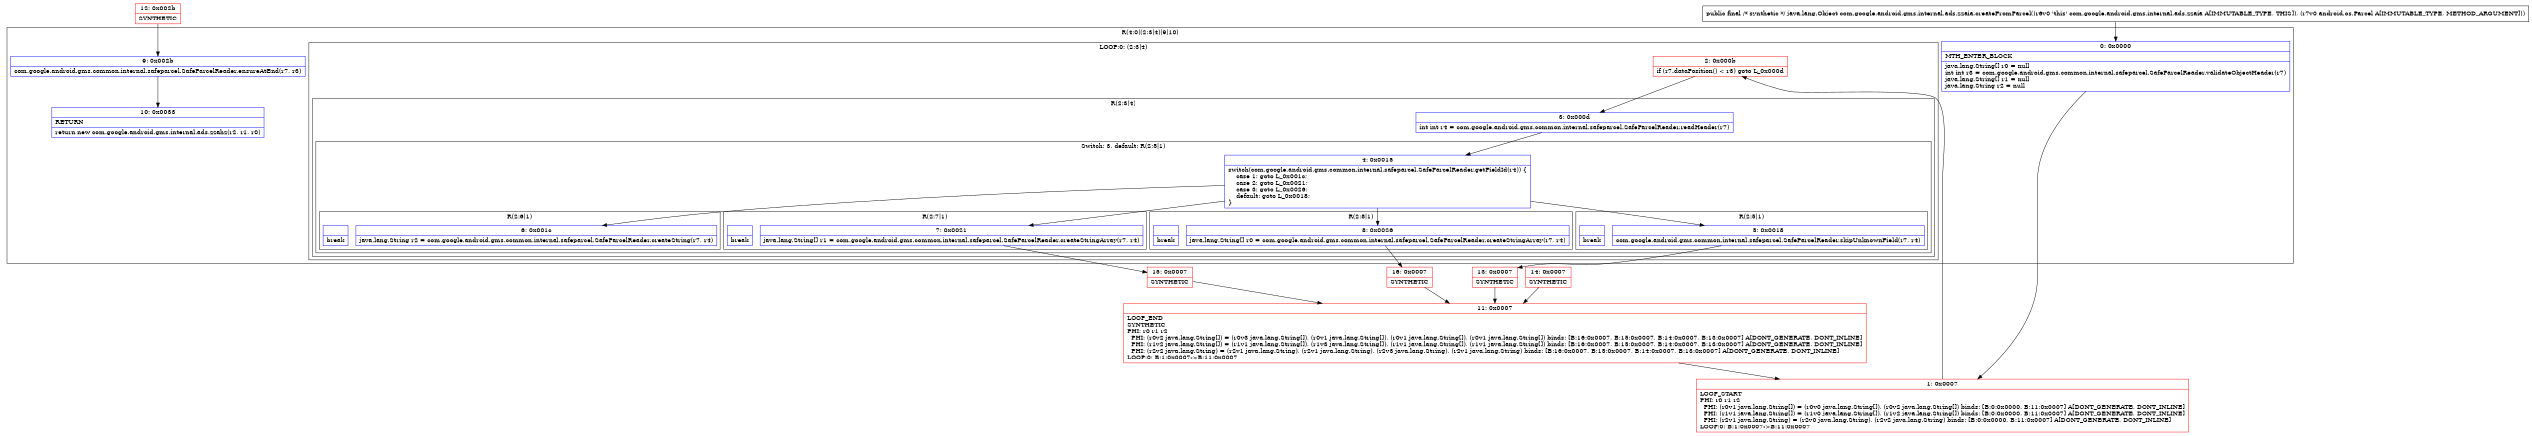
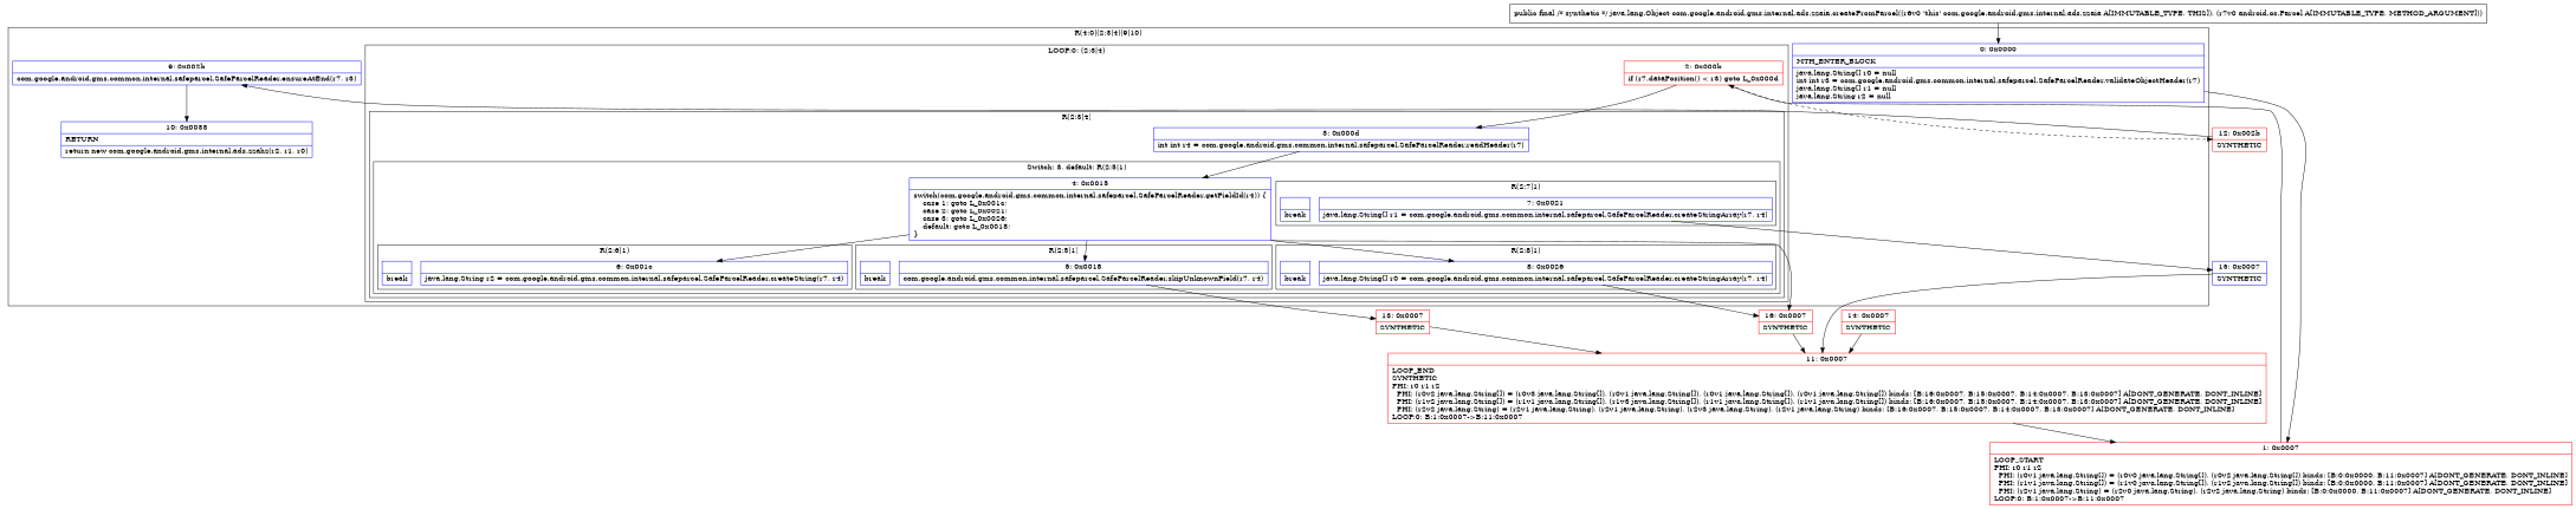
  digraph {
    node [color=blue shape=record]
    n1 [label="{6\:\ 0x001c|java.lang.String r2 = com.google.android.gms.common.internal.safeparcel.SafeParcelReader.createString(r7, r4)\l}"]
    n2 [label="{|break\l}"]
    n3 [label="{7\:\ 0x0021|java.lang.String[] r1 = com.google.android.gms.common.internal.safeparcel.SafeParcelReader.createStringArray(r7, r4)\l}"]
    n4 [label="{|break\l}"]
    n5 [label="{8\:\ 0x0026|java.lang.String[] r0 = com.google.android.gms.common.internal.safeparcel.SafeParcelReader.createStringArray(r7, r4)\l}"]
    n6 [label="{|break\l}"]
    n7 [label="{5\:\ 0x0018|com.google.android.gms.common.internal.safeparcel.SafeParcelReader.skipUnknownField(r7, r4)\l}"]
    n8 [label="{|break\l}"]
    n9 [label="{4\:\ 0x0015|switch(com.google.android.gms.common.internal.safeparcel.SafeParcelReader.getFieldId(r4)) \{\l    case 1: goto L_0x001c;\l    case 2: goto L_0x0021;\l    case 3: goto L_0x0026;\l    default: goto L_0x0018;\l\}\l}"]
    n10 [label="{3\:\ 0x000d|int int r4 = com.google.android.gms.common.internal.safeparcel.SafeParcelReader.readHeader(r7)\l}"]
    n11 [color=red label="{2\:\ 0x000b|if (r7.dataPosition() \< r3) goto L_0x000d\l}"]
    n12 [label="{0\:\ 0x0000|MTH_ENTER_BLOCK\l|java.lang.String[] r0 = null\lint int r3 = com.google.android.gms.common.internal.safeparcel.SafeParcelReader.validateObjectHeader(r7)\ljava.lang.String[] r1 = null\ljava.lang.String r2 = null\l}"]
    n13 [label="{9\:\ 0x002b|com.google.android.gms.common.internal.safeparcel.SafeParcelReader.ensureAtEnd(r7, r3)\l}"]
    n14 [label="{10\:\ 0x0033|RETURN\l|return new com.google.android.gms.internal.ads.zzahz(r2, r1, r0)\l}"]
-   n15 [color=red label="{15\:\ 0x0007|SYNTHETIC\l}"]
+   n15 [label="{15\:\ 0x0007|SYNTHETIC\l}"]
    n16 [color=red label="{16\:\ 0x0007|SYNTHETIC\l}"]
    n17 [color=red label="{13\:\ 0x0007|SYNTHETIC\l}"]
    n18 [color=red label="{12\:\ 0x002b|SYNTHETIC\l}"]
    n19 [color=red label="{1\:\ 0x0007|LOOP_START\lPHI: r0 r1 r2 \l  PHI: (r0v1 java.lang.String[]) = (r0v0 java.lang.String[]), (r0v2 java.lang.String[]) binds: [B:0:0x0000, B:11:0x0007] A[DONT_GENERATE, DONT_INLINE]\l  PHI: (r1v1 java.lang.String[]) = (r1v0 java.lang.String[]), (r1v2 java.lang.String[]) binds: [B:0:0x0000, B:11:0x0007] A[DONT_GENERATE, DONT_INLINE]\l  PHI: (r2v1 java.lang.String) = (r2v0 java.lang.String), (r2v2 java.lang.String) binds: [B:0:0x0000, B:11:0x0007] A[DONT_GENERATE, DONT_INLINE]\lLOOP:0: B:1:0x0007\-\>B:11:0x0007\l}"]
    n20 [color=red label="{14\:\ 0x0007|SYNTHETIC\l}"]
    n21 [color=red label="{11\:\ 0x0007|LOOP_END\lSYNTHETIC\lPHI: r0 r1 r2 \l  PHI: (r0v2 java.lang.String[]) = (r0v3 java.lang.String[]), (r0v1 java.lang.String[]), (r0v1 java.lang.String[]), (r0v1 java.lang.String[]) binds: [B:16:0x0007, B:15:0x0007, B:14:0x0007, B:13:0x0007] A[DONT_GENERATE, DONT_INLINE]\l  PHI: (r1v2 java.lang.String[]) = (r1v1 java.lang.String[]), (r1v3 java.lang.String[]), (r1v1 java.lang.String[]), (r1v1 java.lang.String[]) binds: [B:16:0x0007, B:15:0x0007, B:14:0x0007, B:13:0x0007] A[DONT_GENERATE, DONT_INLINE]\l  PHI: (r2v2 java.lang.String) = (r2v1 java.lang.String), (r2v1 java.lang.String), (r2v3 java.lang.String), (r2v1 java.lang.String) binds: [B:16:0x0007, B:15:0x0007, B:14:0x0007, B:13:0x0007] A[DONT_GENERATE, DONT_INLINE]\lLOOP:0: B:1:0x0007\-\>B:11:0x0007\l}"]
    n22 [label="{public final \/* synthetic *\/ java.lang.Object com.google.android.gms.internal.ads.zzaia.createFromParcel((r6v0 'this' com.google.android.gms.internal.ads.zzaia A[IMMUTABLE_TYPE, THIS]), (r7v0 android.os.Parcel A[IMMUTABLE_TYPE, METHOD_ARGUMENT])) }" color=""]
    subgraph cluster_1 {
      label="R(4:0|(2:3|4)|9|10)"
      n12
      n13
      n14
      subgraph cluster_2 {
        label="LOOP:0: (2:3|4)"
        n11
        subgraph cluster_3 {
          label="R(2:3|4)"
          n10
          subgraph cluster_4 {
            label="Switch: 3, default: R(2:5|1)"
            n9
            subgraph cluster_5 {
              label="R(2:6|1)"
              n1
              n2
            }
            subgraph cluster_6 {
              label="R(2:7|1)"
              n3
              n4
            }
            subgraph cluster_7 {
              label="R(2:8|1)"
              n5
              n6
            }
            subgraph cluster_8 {
              label="R(2:5|1)"
              n7
              n8
            }
          }
        }
      }
    }
    n3 -> n15
    n5 -> n16
    n7 -> n17
    n9 -> n1
-   n9 -> n3
+   n9 -> n16
    n9 -> n5
    n9 -> n7
    n10 -> n9
    n11 -> n10
+   n11 -> n18 [style=dashed]
    n12 -> n19
    n13 -> n14
    n15 -> n21
    n16 -> n21
    n17 -> n21
    n18 -> n13
    n19 -> n11
    n20 -> n21
    n21 -> n19
    n22 -> n12
  }
